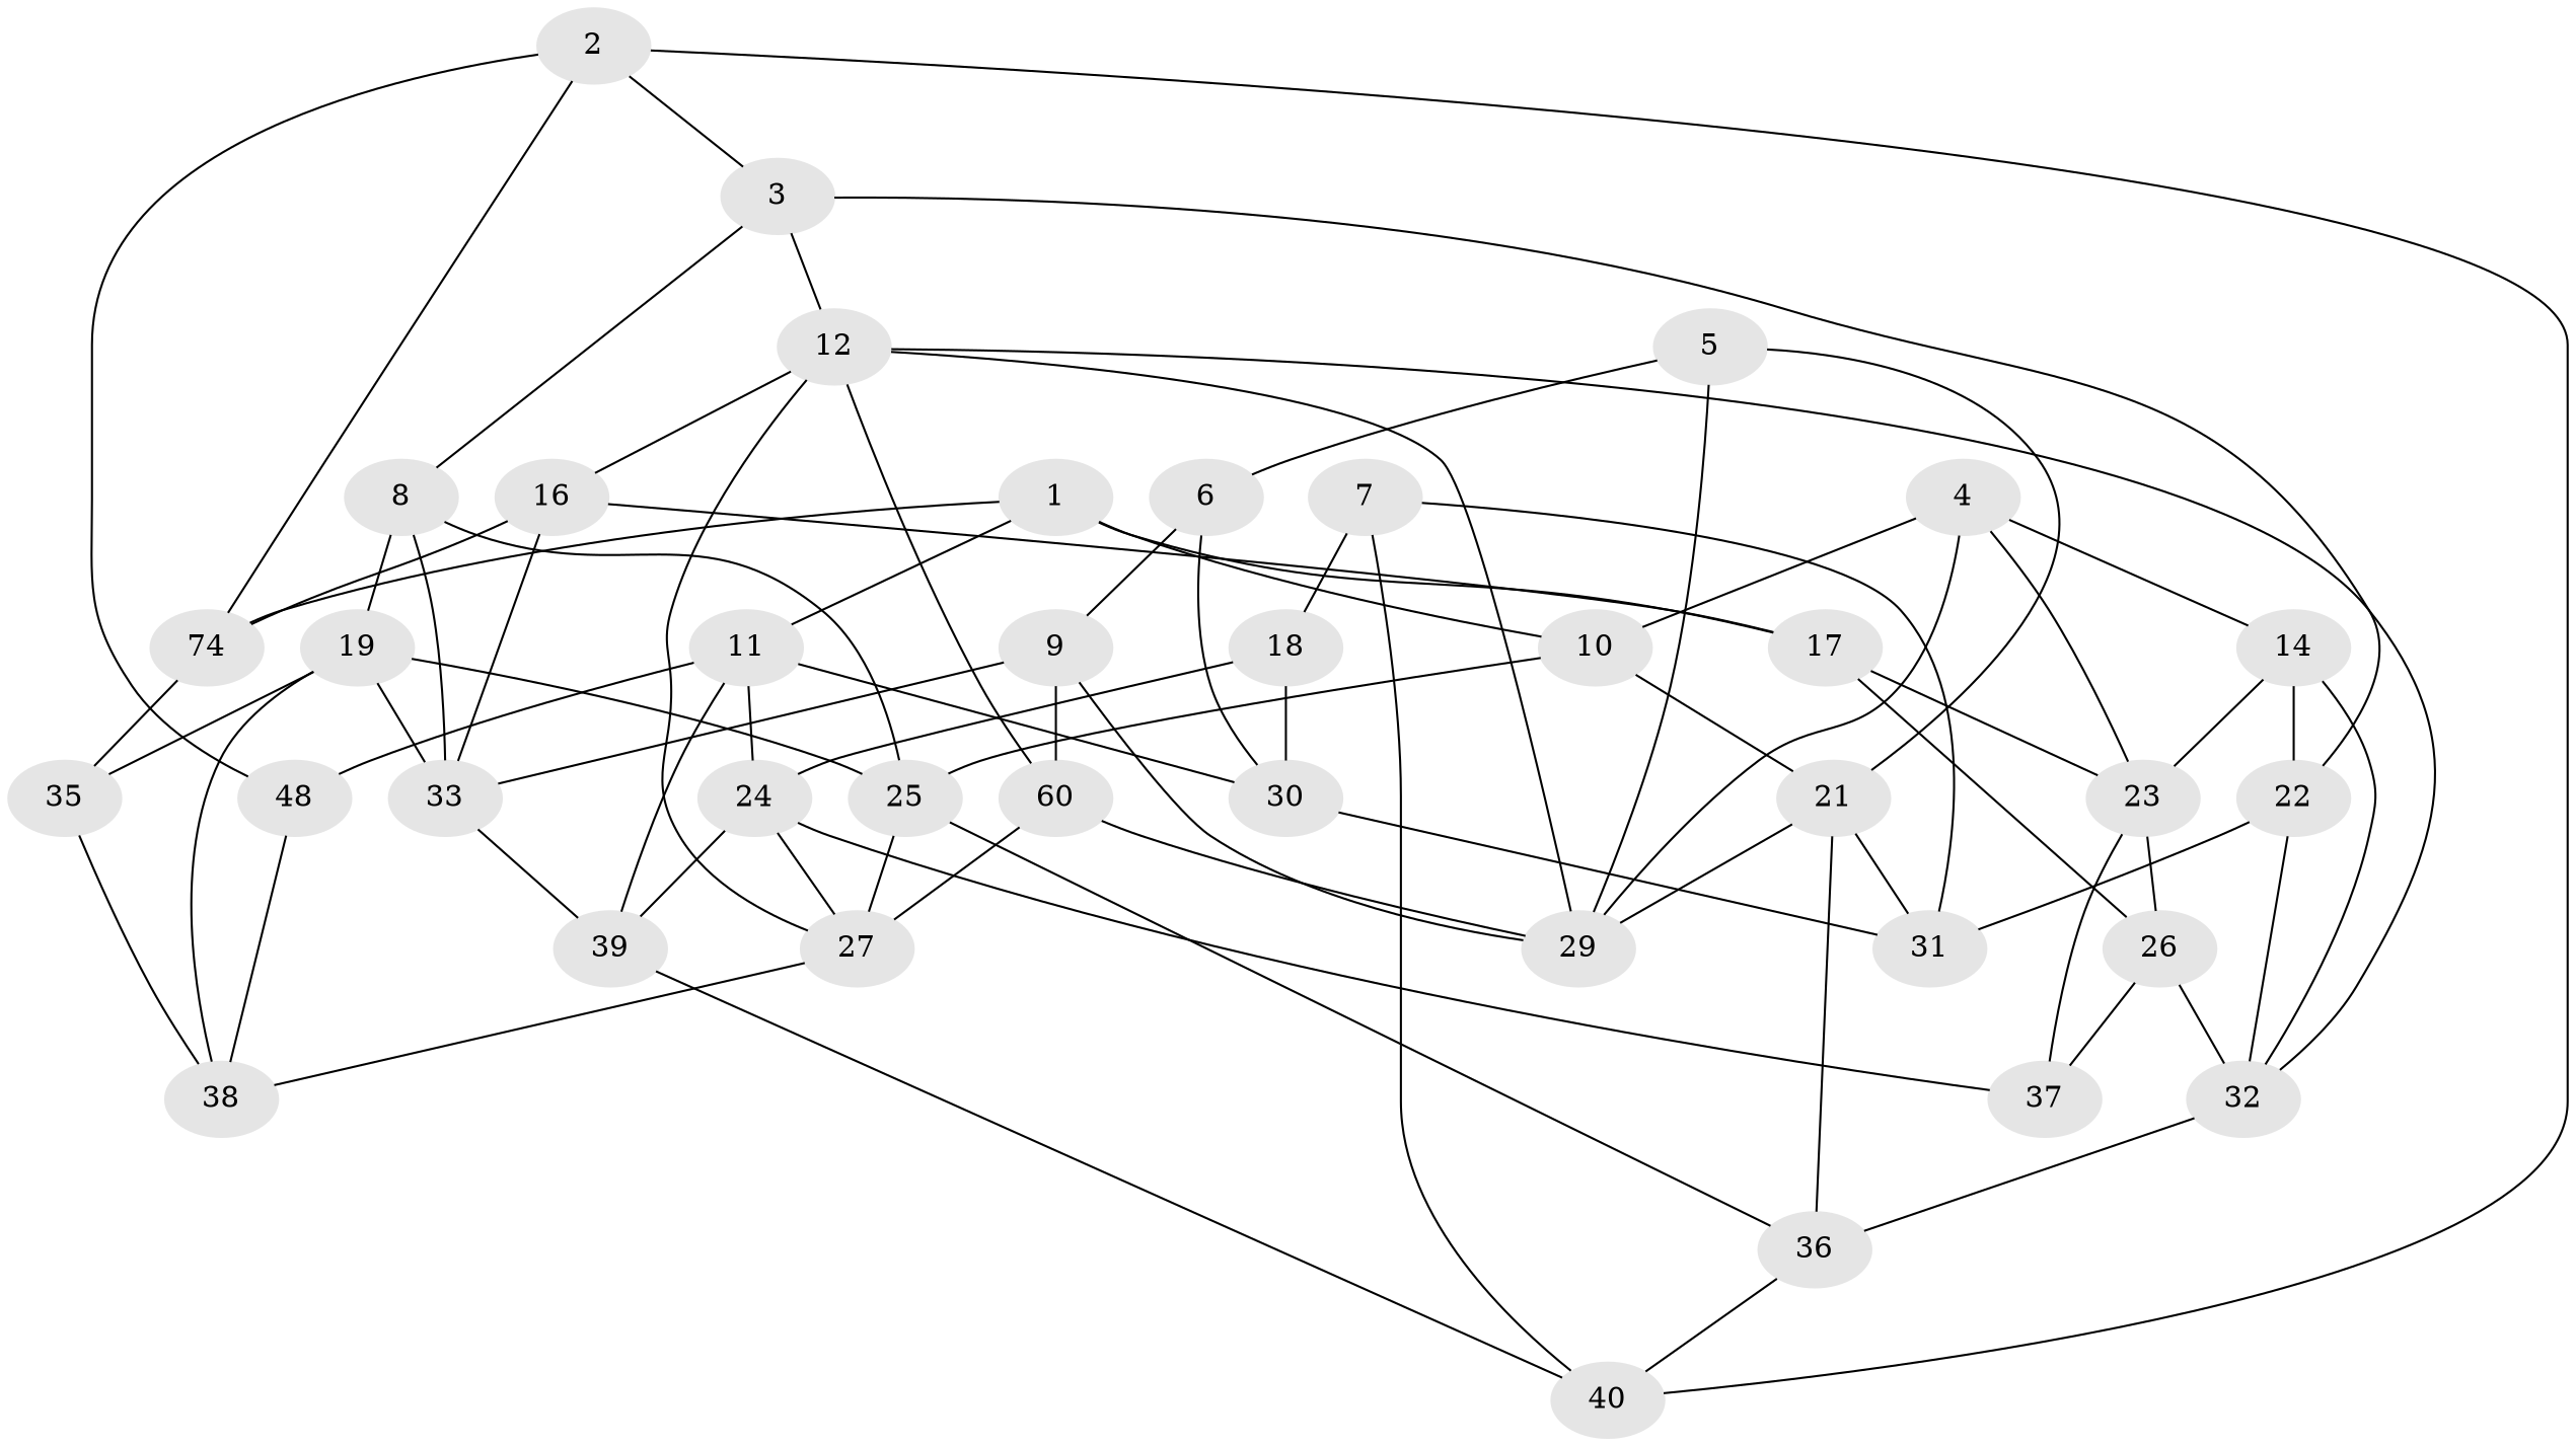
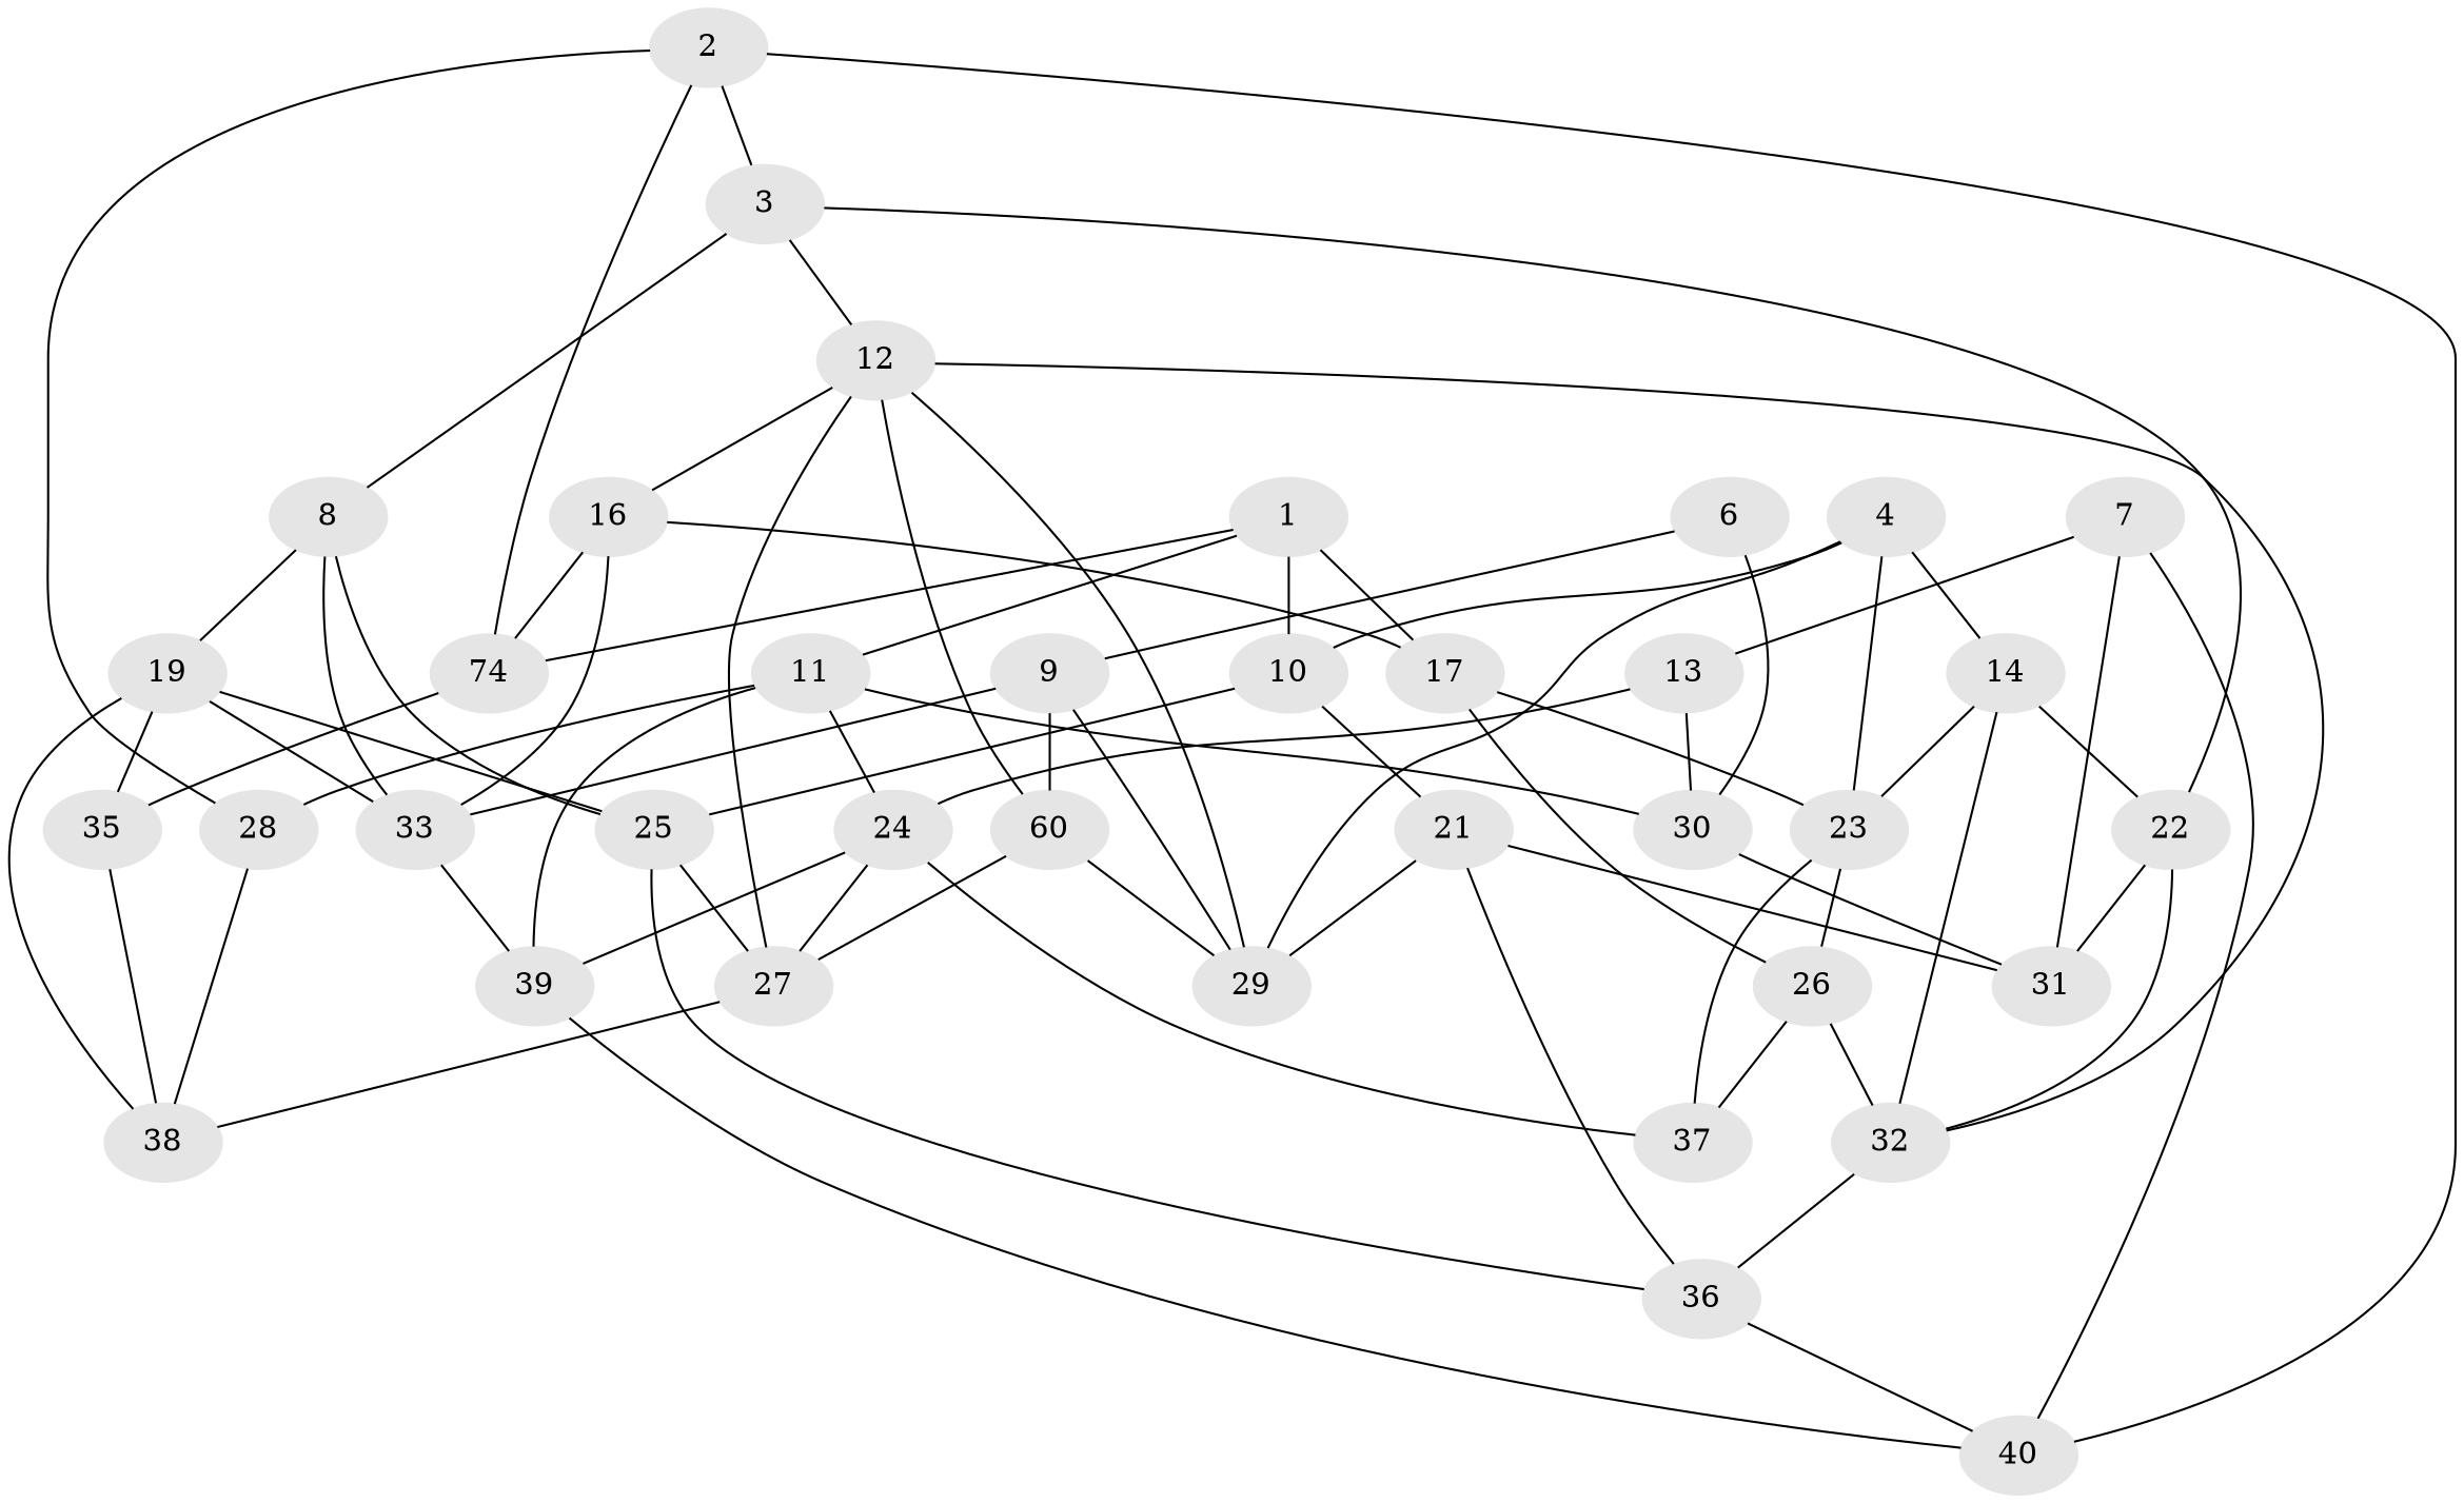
  graph {
    node [color=gray90 style=filled]
    edge [weight=1.0]
    1
    10
    11
    17
    n5 [label=74]
    21
    25
-   28 [label=48]
+   28
    30
    24
    39
    23
    26
    35
    2
    3
    40
    8
    12
    22
    38
    19
    33
    29
    n25 [label=60]
    16
    27
    32
    31
    4
    14
    37
-   5
    6
    9
    36
    7
-   13 [label=18]
+   13
    1 -- 10
    1 -- 11
    1 -- 17
    1 -- n5
    10 -- 21
    10 -- 25
    11 -- 28 [weight=2.0]
    11 -- 30
    11 -- 24
    11 -- 39
    17 -- 23
    17 -- 26
    n5 -- 35
    21 -- 29
    21 -- 31
    21 -- 36 [weight=2.0]
    25 -- 27 [weight=2.0]
    25 -- 36
    28 -- 38
    30 -- 31
    24 -- 39 [weight=2.0]
    24 -- 27
    24 -- 37
    39 -- 40
    23 -- 26 [weight=2.0]
    23 -- 37
    26 -- 32
    26 -- 37
    35 -- 38
    2 -- n5
    2 -- 28
    2 -- 3
    2 -- 40
    3 -- 8
    3 -- 12
    3 -- 22
    8 -- 25
    8 -- 19
    8 -- 33
    12 -- 29
    12 -- n25
    12 -- 16
    12 -- 27
    12 -- 32
    22 -- 32
    22 -- 31
    19 -- 25
    19 -- 35 [weight=2.0]
    19 -- 38
    19 -- 33
    33 -- 39 [weight=2.0]
    n25 -- 29
    n25 -- 27
    16 -- 17
    16 -- n5
    16 -- 33
    27 -- 38
    32 -- 36 [weight=2.0]
    4 -- 10
    4 -- 23
    4 -- 29
    4 -- 14
    14 -- 23
    14 -- 22
    14 -- 32
-   5 -- 21
-   5 -- 29
-   5 -- 6
    6 -- 30 [weight=2.0]
    6 -- 9
    9 -- 33
    9 -- 29
    9 -- n25
    36 -- 40
    7 -- 40
    7 -- 31
    7 -- 13
    13 -- 30
    13 -- 24
  }
